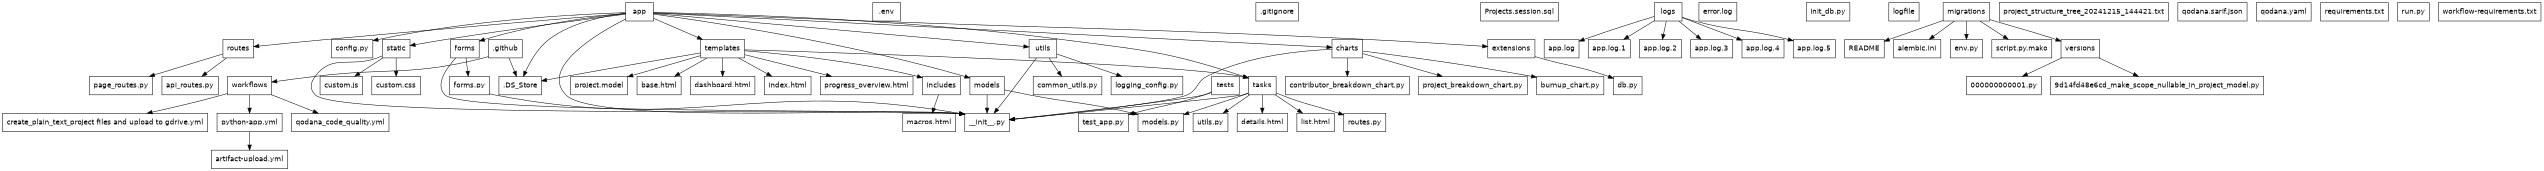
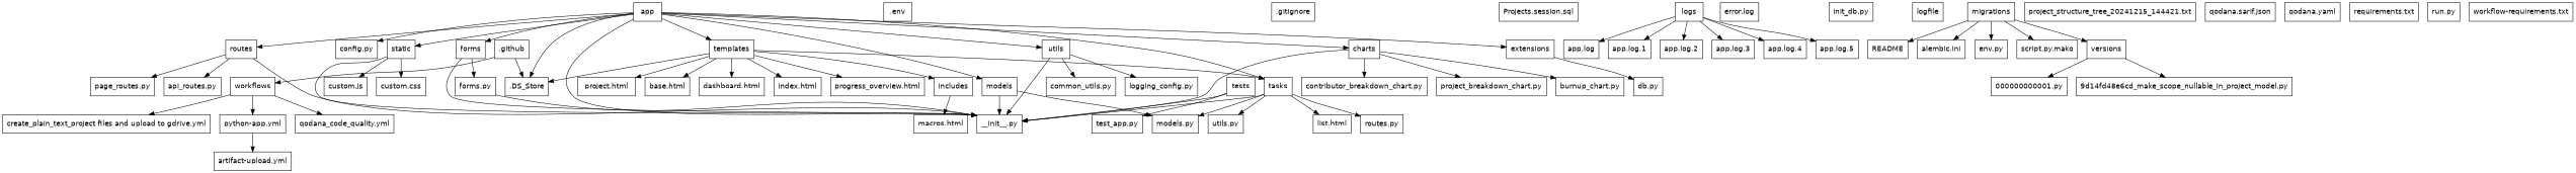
  digraph {
    fontname="DejaVu Sans"
    node [fontname="DejaVu Sans" shape=box]
    edge [fontname="DejaVu Sans"]
    n1 [label=".DS_Store"]
    n2 [label=".env"]
    n3 [label=".github"]
    n4 [label=workflows]
    n5 [label="create_plain_text_project files and upload to gdrive.yml"]
    n6 [label="python-app.yml"]
    n7 [label="qodana_code_quality.yml"]
    n8 [label="artifact-upload.yml"]
    n9 [label=".gitignore"]
    n10 [label="Projects.session.sql"]
    n11 [label=app]
    n12 [label="__init__.py"]
    n13 [label=charts]
    n14 [label="config.py"]
    n15 [label=extensions]
    n16 [label=forms]
    n17 [label=models]
    n18 [label=routes]
    n19 [label=static]
    n20 [label=tasks]
    n21 [label=templates]
    n22 [label=utils]
    n23 [label="burnup_chart.py"]
    n24 [label="contributor_breakdown_chart.py"]
    n25 [label="project_breakdown_chart.py"]
    n26 [label="db.py"]
    n27 [label="forms.py"]
    n28 [label="models.py"]
    n29 [label="api_routes.py"]
    n30 [label="page_routes.py"]
    n31 [label="custom.css"]
    n32 [label="custom.js"]
    n33 [label="routes.py"]
    n34 [label="utils.py"]
-   n35 [label="details.html"]
    n36 [label="list.html"]
    n37 [label="base.html"]
    n38 [label="dashboard.html"]
    n39 [label=includes]
    n40 [label="index.html"]
    n41 [label="progress_overview.html"]
-   n42 [label="project.model"]
+   n42 [label="project.html"]
    n43 [label="common_utils.py"]
    n44 [label="logging_config.py"]
    n45 [label="macros.html"]
    n46 [label="app.log"]
    n47 [label="error.log"]
    n48 [label="init_db.py"]
    n49 [label=logfile]
    n50 [label=logs]
    n51 [label="app.log.1"]
    n52 [label="app.log.2"]
    n53 [label="app.log.3"]
    n54 [label="app.log.4"]
    n55 [label="app.log.5"]
    n56 [label=migrations]
    n57 [label=README]
    n58 [label="alembic.ini"]
    n59 [label="env.py"]
    n60 [label="script.py.mako"]
    n61 [label=versions]
    n62 [label="000000000001.py"]
    n63 [label="9d14fd48e6cd_make_scope_nullable_in_project_model.py"]
    n64 [label="project_structure_tree_20241215_144421.txt"]
    n65 [label="qodana.sarif.json"]
    n66 [label="qodana.yaml"]
    n67 [label="requirements.txt"]
    n68 [label="run.py"]
    n69 [label=tests]
    n70 [label="test_app.py"]
    n71 [label="workflow-requirements.txt"]
    n3 -> n1
    n3 -> n4
    n4 -> n5
    n4 -> n6
    n4 -> n7
    n6 -> n8
    n11 -> n1
    n11 -> n12
    n11 -> n13
    n11 -> n14
    n11 -> n15
    n11 -> n16
    n11 -> n17
    n11 -> n18
    n11 -> n19
    n11 -> n20
    n11 -> n21
    n11 -> n22
    n13 -> n12
    n13 -> n23
    n13 -> n24
    n13 -> n25
    n15 -> n26
    n16 -> n12
    n16 -> n27
    n17 -> n12
    n17 -> n28
+   n18 -> n12
    n18 -> n29
    n18 -> n30
    n19 -> n12
    n19 -> n31
    n19 -> n32
    n20 -> n12
    n20 -> n28
    n20 -> n33
    n20 -> n34
-   n20 -> n35
    n20 -> n36
    n21 -> n1
    n21 -> n20
    n21 -> n37
    n21 -> n38
    n21 -> n39
    n21 -> n40
    n21 -> n41
    n21 -> n42
    n22 -> n12
    n22 -> n43
    n22 -> n44
    n27 -> n12
    n39 -> n45
    n50 -> n46
    n50 -> n51
    n50 -> n52
    n50 -> n53
    n50 -> n54
    n50 -> n55
    n56 -> n57
    n56 -> n58
    n56 -> n59
    n56 -> n60
    n56 -> n61
    n61 -> n62
    n61 -> n63
    n69 -> n12
    n69 -> n70
  }
